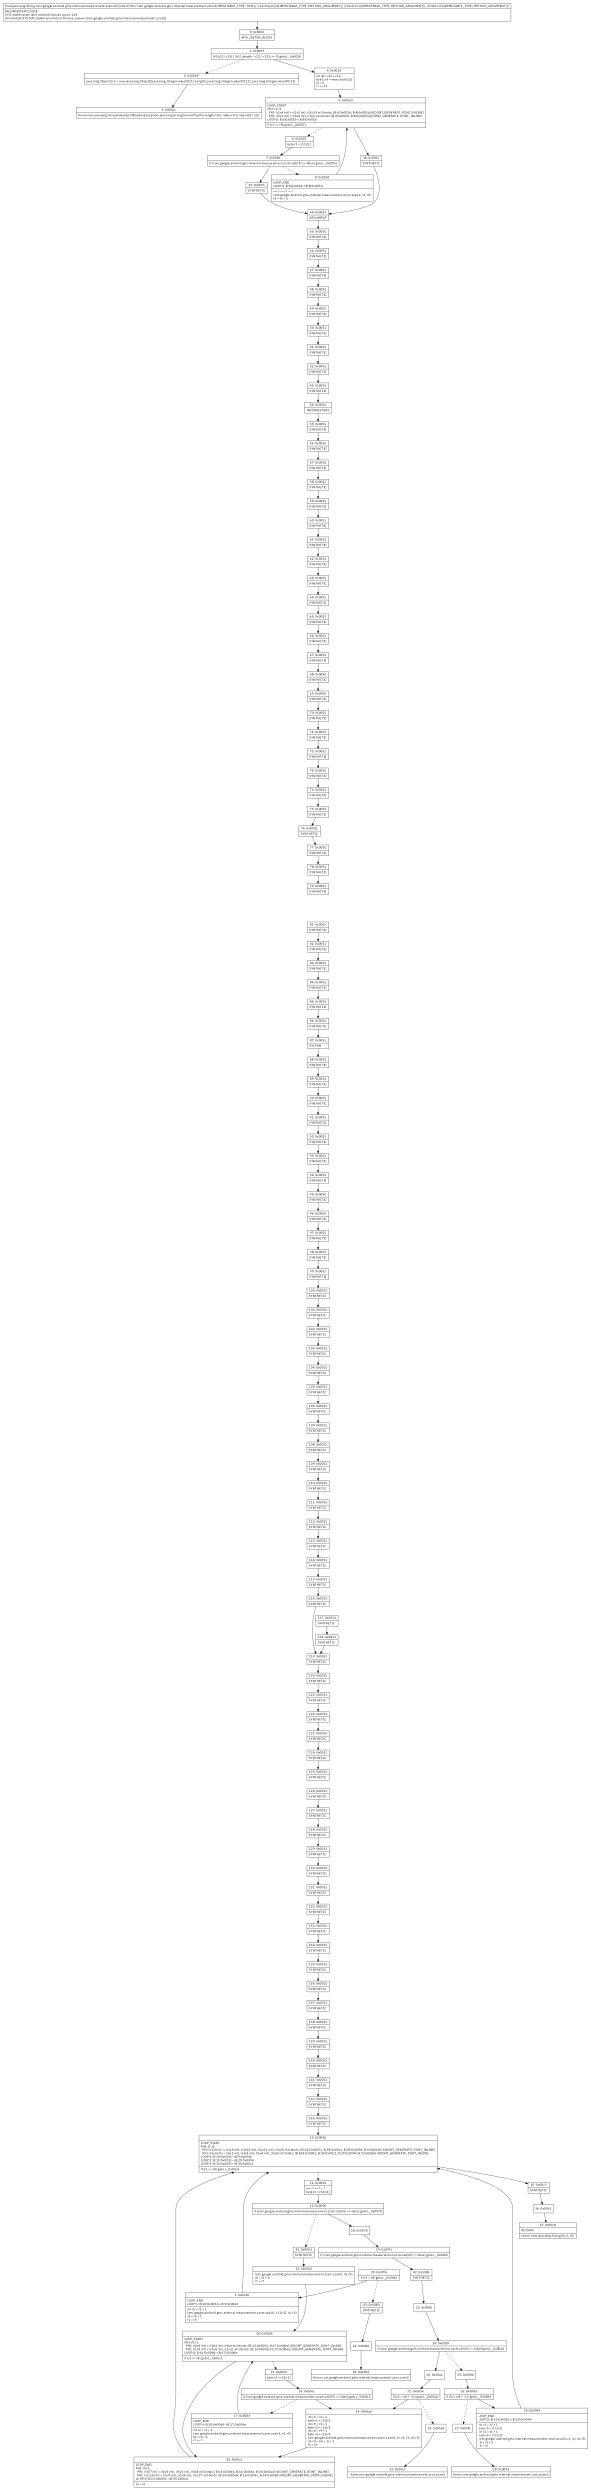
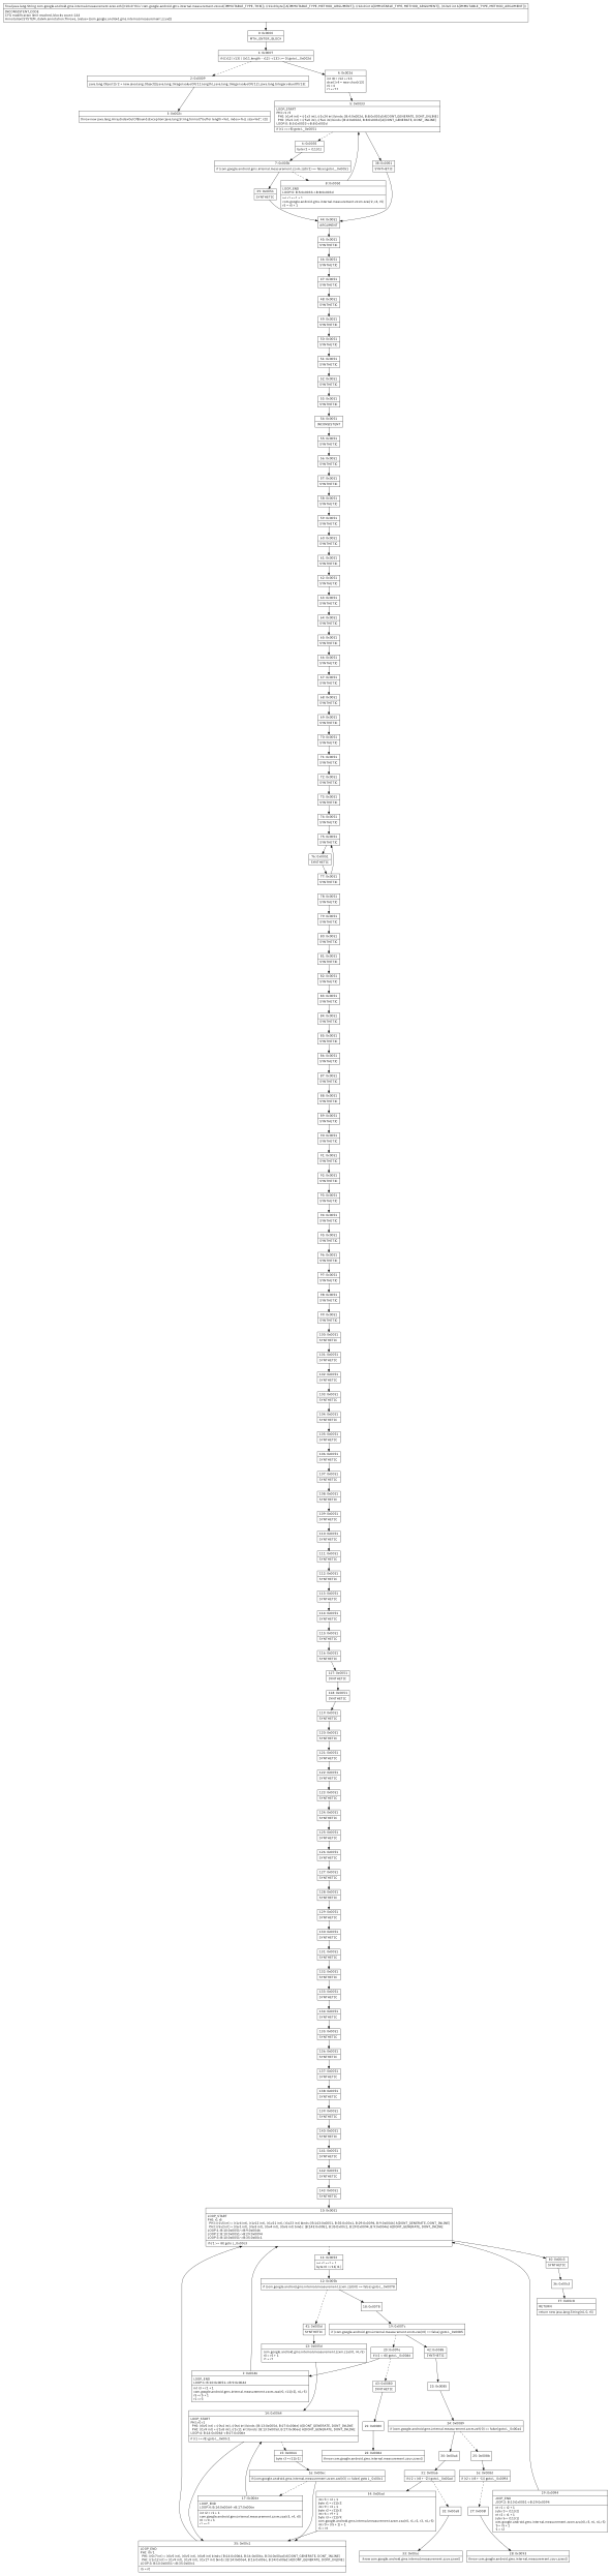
  digraph {
    fontname="IBM Plex Sans"
    node [fontname="IBM Plex Sans" shape=record]
    edge [fontname="IBM Plex Sans"]
    n1 [label="{0\:\ 0x0000|MTH_ENTER_BLOCK\l}"]
    n2 [label="{1\:\ 0x0007|if (((r12 \| r13) \| ((r11.length \- r12) \- r13)) \>= 0) goto L_0x002d\l}"]
    n3 [label="{2\:\ 0x0009|java.lang.Object[] r2 = new java.lang.Object[]\{java.lang.Integer.valueOf(r11.length), java.lang.Integer.valueOf(r12), java.lang.Integer.valueOf(r13)\}\l}"]
    n4 [label="{4\:\ 0x002d|int r8 = r12 + r13\lchar[] r4 = new char[r13]\lr5 = 0\lr1 = r12\l}"]
    n5 [label="{3\:\ 0x002c|throw new java.lang.ArrayIndexOutOfBoundsException(java.lang.String.format(\"buffer length=%d, index=%d, size=%d\", r2))\l}"]
    n6 [label="{5\:\ 0x0033|LOOP_START\lPHI: r1 r5 \l  PHI: (r1v4 int) = (r1v3 int), (r1v24 int) binds: [B:4:0x002d, B:8:0x003d] A[DONT_GENERATE, DONT_INLINE]\l  PHI: (r5v1 int) = (r5v0 int), (r5v6 int) binds: [B:4:0x002d, B:8:0x003d] A[DONT_GENERATE, DONT_INLINE]\lLOOP:0: B:5:0x0033\-\>B:8:0x003d\l|if (r1 \>= r8) goto L_0x0051\l}"]
    n7 [label="{6\:\ 0x0035|byte r2 = r11[r1]\l}"]
    n8 [label="{38\:\ 0x0051|SYNTHETIC\l}"]
    n9 [label="{7\:\ 0x003b|if (com.google.android.gms.internal.measurement.zzxm.zzd(r2) == false) goto L_0x0051\l}"]
    n10 [label="{44\:\ 0x0051|ARGUMENT\l}"]
    n11 [label="{8\:\ 0x003d|LOOP_END\lLOOP:0: B:5:0x0033\-\>B:8:0x003d\l|int r1 = r1 + 1\lcom.google.android.gms.internal.measurement.zzxm.zza(r2, r4, r5)\lr5 = r5 + 1\l}"]
    n12 [label="{39\:\ 0x0051|SYNTHETIC\l}"]
    n13 [label="{9\:\ 0x0046|LOOP_END\lLOOP:1: B:10:0x0051\-\>B:9:0x0046\l|int r3 = r2 + 1\lcom.google.android.gms.internal.measurement.zzxm.zza(r0, r11[r2], r4, r5)\lr5 = r5 + 1\lr1 = r3\l}"]
    n14 [label="{10\:\ 0x0051|LOOP_START\lPHI: r1 r5 \l  PHI: (r1v5 int) = (r1v4 int), (r1v12 int), (r1v21 int), (r1v23 int) binds: [B:143:0x0051, B:35:0x00c1, B:29:0x0094, B:9:0x0046] A[DONT_GENERATE, DONT_INLINE]\l  PHI: (r5v2 int) = (r5v1 int), (r5v3 int), (r5v4 int), (r5v5 int) binds: [B:143:0x0051, B:35:0x00c1, B:29:0x0094, B:9:0x0046] A[DONT_GENERATE, DONT_INLINE]\lLOOP:1: B:10:0x0051\-\>B:9:0x0046\lLOOP:2: B:10:0x0051\-\>B:29:0x0094\lLOOP:3: B:10:0x0051\-\>B:35:0x00c1\l|if (r1 \>= r8) goto L_0x00c3\l}"]
    n15 [label="{11\:\ 0x0053|int r2 = r1 + 1\lbyte r0 = r11[r1]\l}"]
    n16 [label="{40\:\ 0x00c3|SYNTHETIC\l}"]
    n17 [label="{12\:\ 0x005b|if (com.google.android.gms.internal.measurement.zzxm.zzd(r0) == false) goto L_0x0078\l}"]
    n18 [label="{36\:\ 0x00c3}"]
    n19 [label="{18\:\ 0x0078}"]
    n20 [label="{41\:\ 0x005d|SYNTHETIC\l}"]
    n21 [label="{19\:\ 0x007c|if (com.google.android.gms.internal.measurement.zzxm.zze(r0) == false) goto L_0x0085\l}"]
    n22 [label="{13\:\ 0x005d|com.google.android.gms.internal.measurement.zzxm.zza(r0, r4, r5)\lr0 = r5 + 1\lr1 = r2\l}"]
    n23 [label="{14\:\ 0x0064|LOOP_START\lPHI: r0 r1 \l  PHI: (r0v5 int) = (r0v4 int), (r0v6 int) binds: [B:13:0x005d, B:17:0x006e] A[DONT_GENERATE, DONT_INLINE]\l  PHI: (r1v9 int) = (r1v8 int), (r1v11 int) binds: [B:13:0x005d, B:17:0x006e] A[DONT_GENERATE, DONT_INLINE]\lLOOP:4: B:14:0x0064\-\>B:17:0x006e\l|if (r1 \>= r8) goto L_0x00c1\l}"]
    n24 [label="{15\:\ 0x0066|byte r3 = r11[r1]\l}"]
    n25 [label="{35\:\ 0x00c1|LOOP_END\lPHI: r0 r1 \l  PHI: (r0v7 int) = (r0v5 int), (r0v5 int), (r0v8 int) binds: [B:14:0x0064, B:16:0x006c, B:34:0x00ad] A[DONT_GENERATE, DONT_INLINE]\l  PHI: (r1v12 int) = (r1v9 int), (r1v9 int), (r1v17 int) binds: [B:14:0x0064, B:16:0x006c, B:34:0x00ad] A[DONT_GENERATE, DONT_INLINE]\lLOOP:3: B:10:0x0051\-\>B:35:0x00c1\l|r5 = r0\l}"]
    n26 [label="{16\:\ 0x006c|if (com.google.android.gms.internal.measurement.zzxm.zzd(r3) == false) goto L_0x00c1\l}"]
    n27 [label="{17\:\ 0x006e|LOOP_END\lLOOP:4: B:14:0x0064\-\>B:17:0x006e\l|int r2 = r1 + 1\lcom.google.android.gms.internal.measurement.zzxm.zza(r3, r4, r0)\lr0 = r0 + 1\lr1 = r2\l}"]
    n28 [label="{20\:\ 0x007e|if (r2 \< r8) goto L_0x0046\l}"]
    n29 [label="{42\:\ 0x0085|SYNTHETIC\l}"]
    n30 [label="{43\:\ 0x0080|SYNTHETIC\l}"]
    n31 [label="{23\:\ 0x0085}"]
    n32 [label="{21\:\ 0x0080}"]
    n33 [label="{22\:\ 0x0084|throw com.google.android.gms.internal.measurement.zzuv.zzwx()\l}"]
    n34 [label="{24\:\ 0x0089|if (com.google.android.gms.internal.measurement.zzxm.zzf(r0) == false) goto L_0x00a4\l}"]
    n35 [label="{25\:\ 0x008b}"]
    n36 [label="{30\:\ 0x00a4}"]
    n37 [label="{26\:\ 0x008d|if (r2 \< (r8 + \-1)) goto L_0x0094\l}"]
    n38 [label="{31\:\ 0x00a6|if (r2 \< (r8 + \-2)) goto L_0x00ad\l}"]
    n39 [label="{27\:\ 0x008f}"]
    n40 [label="{29\:\ 0x0094|LOOP_END\lLOOP:2: B:10:0x0051\-\>B:29:0x0094\l|int r1 = r2 + 1\lbyte r3 = r11[r2]\lint r2 = r1 + 1\lbyte r6 = r11[r1]\lcom.google.android.gms.internal.measurement.zzxm.zza(r0, r3, r6, r4, r5)\lr5 = r5 + 1\lr1 = r2\l}"]
    n41 [label="{28\:\ 0x0093|throw com.google.android.gms.internal.measurement.zzuv.zzwx()\l}"]
    n42 [label="{32\:\ 0x00a8}"]
    n43 [label="{34\:\ 0x00ad|int r3 = r2 + 1\lbyte r1 = r11[r2]\lint r9 = r3 + 1\lbyte r2 = r11[r3]\lint r6 = r9 + 1\lbyte r3 = r11[r9]\lcom.google.android.gms.internal.measurement.zzxm.zza(r0, r1, r2, r3, r4, r5)\lint r0 = (r5 + 1) + 1\lr1 = r6\l}"]
    n44 [label="{33\:\ 0x00ac|throw com.google.android.gms.internal.measurement.zzuv.zzwx()\l}"]
    n45 [label="{37\:\ 0x00c8|RETURN\l|return new java.lang.String(r4, 0, r5)\l}"]
    n46 [label="{45\:\ 0x0051|SYNTHETIC\l}"]
    n47 [label="{46\:\ 0x0051|SYNTHETIC\l}"]
    n48 [label="{47\:\ 0x0051|SYNTHETIC\l}"]
    n49 [label="{48\:\ 0x0051|SYNTHETIC\l}"]
    n50 [label="{49\:\ 0x0051|SYNTHETIC\l}"]
    n51 [label="{50\:\ 0x0051|SYNTHETIC\l}"]
    n52 [label="{51\:\ 0x0051|SYNTHETIC\l}"]
    n53 [label="{52\:\ 0x0051|SYNTHETIC\l}"]
    n54 [label="{53\:\ 0x0051|SYNTHETIC\l}"]
    n55 [label="{54\:\ 0x0051|INCONSISTENT\l}"]
    n56 [label="{55\:\ 0x0051|SYNTHETIC\l}"]
    n57 [label="{56\:\ 0x0051|SYNTHETIC\l}"]
    n58 [label="{57\:\ 0x0051|SYNTHETIC\l}"]
    n59 [label="{58\:\ 0x0051|SYNTHETIC\l}"]
    n60 [label="{59\:\ 0x0051|SYNTHETIC\l}"]
    n61 [label="{60\:\ 0x0051|SYNTHETIC\l}"]
    n62 [label="{61\:\ 0x0051|SYNTHETIC\l}"]
    n63 [label="{62\:\ 0x0051|SYNTHETIC\l}"]
    n64 [label="{63\:\ 0x0051|SYNTHETIC\l}"]
    n65 [label="{64\:\ 0x0051|SYNTHETIC\l}"]
    n66 [label="{65\:\ 0x0051|SYNTHETIC\l}"]
    n67 [label="{66\:\ 0x0051|SYNTHETIC\l}"]
    n68 [label="{67\:\ 0x0051|SYNTHETIC\l}"]
    n69 [label="{68\:\ 0x0051|SYNTHETIC\l}"]
    n70 [label="{69\:\ 0x0051|SYNTHETIC\l}"]
    n71 [label="{70\:\ 0x0051|SYNTHETIC\l}"]
    n72 [label="{71\:\ 0x0051|SYNTHETIC\l}"]
    n73 [label="{72\:\ 0x0051|SYNTHETIC\l}"]
    n74 [label="{73\:\ 0x0051|SYNTHETIC\l}"]
    n75 [label="{74\:\ 0x0051|SYNTHETIC\l}"]
    n76 [label="{75\:\ 0x0051|SYNTHETIC\l}"]
    n77 [label="{76\:\ 0x0051|SYNTHETIC\l}"]
    n78 [label="{77\:\ 0x0051|SYNTHETIC\l}"]
    n79 [label="{78\:\ 0x0051|SYNTHETIC\l}"]
    n80 [label="{79\:\ 0x0051|SYNTHETIC\l}"]
+   n81 [label="{80\:\ 0x0051|SYNTHETIC\l}"]
    n82 [label="{81\:\ 0x0051|SYNTHETIC\l}"]
    n83 [label="{82\:\ 0x0051|SYNTHETIC\l}"]
    n84 [label="{83\:\ 0x0051|SYNTHETIC\l}"]
    n85 [label="{84\:\ 0x0051|SYNTHETIC\l}"]
    n86 [label="{85\:\ 0x0051|SYNTHETIC\l}"]
    n87 [label="{86\:\ 0x0051|SYNTHETIC\l}"]
-   n88 [label="{87\:\ 0x0051|SYSTEM\l}"]
+   n88 [label="{87\:\ 0x0051|SYNTHETIC\l}"]
    n89 [label="{88\:\ 0x0051|SYNTHETIC\l}"]
    n90 [label="{89\:\ 0x0051|SYNTHETIC\l}"]
    n91 [label="{90\:\ 0x0051|SYNTHETIC\l}"]
    n92 [label="{91\:\ 0x0051|SYNTHETIC\l}"]
    n93 [label="{92\:\ 0x0051|SYNTHETIC\l}"]
    n94 [label="{93\:\ 0x0051|SYNTHETIC\l}"]
    n95 [label="{94\:\ 0x0051|SYNTHETIC\l}"]
    n96 [label="{95\:\ 0x0051|SYNTHETIC\l}"]
    n97 [label="{96\:\ 0x0051|SYNTHETIC\l}"]
    n98 [label="{97\:\ 0x0051|SYNTHETIC\l}"]
    n99 [label="{98\:\ 0x0051|SYNTHETIC\l}"]
    n100 [label="{99\:\ 0x0051|SYNTHETIC\l}"]
    n101 [label="{100\:\ 0x0051|SYNTHETIC\l}"]
    n102 [label="{101\:\ 0x0051|SYNTHETIC\l}"]
    n103 [label="{102\:\ 0x0051|SYNTHETIC\l}"]
    n104 [label="{103\:\ 0x0051|SYNTHETIC\l}"]
    n105 [label="{104\:\ 0x0051|SYNTHETIC\l}"]
    n106 [label="{105\:\ 0x0051|SYNTHETIC\l}"]
    n107 [label="{106\:\ 0x0051|SYNTHETIC\l}"]
    n108 [label="{107\:\ 0x0051|SYNTHETIC\l}"]
    n109 [label="{108\:\ 0x0051|SYNTHETIC\l}"]
    n110 [label="{109\:\ 0x0051|SYNTHETIC\l}"]
    n111 [label="{110\:\ 0x0051|SYNTHETIC\l}"]
    n112 [label="{111\:\ 0x0051|SYNTHETIC\l}"]
    n113 [label="{112\:\ 0x0051|SYNTHETIC\l}"]
    n114 [label="{113\:\ 0x0051|SYNTHETIC\l}"]
    n115 [label="{114\:\ 0x0051|SYNTHETIC\l}"]
    n116 [label="{115\:\ 0x0051|SYNTHETIC\l}"]
    n117 [label="{116\:\ 0x0051|SYNTHETIC\l}"]
    n118 [label="{117\:\ 0x0051|SYNTHETIC\l}"]
    n119 [label="{118\:\ 0x0051|SYNTHETIC\l}"]
    n120 [label="{119\:\ 0x0051|SYNTHETIC\l}"]
    n121 [label="{120\:\ 0x0051|SYNTHETIC\l}"]
    n122 [label="{121\:\ 0x0051|SYNTHETIC\l}"]
    n123 [label="{122\:\ 0x0051|SYNTHETIC\l}"]
    n124 [label="{123\:\ 0x0051|SYNTHETIC\l}"]
    n125 [label="{124\:\ 0x0051|SYNTHETIC\l}"]
    n126 [label="{125\:\ 0x0051|SYNTHETIC\l}"]
    n127 [label="{126\:\ 0x0051|SYNTHETIC\l}"]
    n128 [label="{127\:\ 0x0051|SYNTHETIC\l}"]
    n129 [label="{128\:\ 0x0051|SYNTHETIC\l}"]
    n130 [label="{129\:\ 0x0051|SYNTHETIC\l}"]
    n131 [label="{130\:\ 0x0051|SYNTHETIC\l}"]
    n132 [label="{131\:\ 0x0051|SYNTHETIC\l}"]
    n133 [label="{132\:\ 0x0051|SYNTHETIC\l}"]
    n134 [label="{133\:\ 0x0051|SYNTHETIC\l}"]
    n135 [label="{134\:\ 0x0051|SYNTHETIC\l}"]
    n136 [label="{135\:\ 0x0051|SYNTHETIC\l}"]
    n137 [label="{136\:\ 0x0051|SYNTHETIC\l}"]
    n138 [label="{137\:\ 0x0051|SYNTHETIC\l}"]
    n139 [label="{138\:\ 0x0051|SYNTHETIC\l}"]
    n140 [label="{139\:\ 0x0051|SYNTHETIC\l}"]
    n141 [label="{140\:\ 0x0051|SYNTHETIC\l}"]
    n142 [label="{141\:\ 0x0051|SYNTHETIC\l}"]
    n143 [label="{142\:\ 0x0051|SYNTHETIC\l}"]
    n144 [label="{143\:\ 0x0051|SYNTHETIC\l}"]
    n145 [label="{final java.lang.String com.google.android.gms.internal.measurement.zzxo.zzh((r10v0 'this' com.google.android.gms.internal.measurement.zzxo A[IMMUTABLE_TYPE, THIS]), (r11v0 byte[] A[IMMUTABLE_TYPE, METHOD_ARGUMENT]), (r12v0 int A[IMMUTABLE_TYPE, METHOD_ARGUMENT]), (r13v0 int A[IMMUTABLE_TYPE, METHOD_ARGUMENT]))  | INCONSISTENT_CODE\lCFG modification limit reached, blocks count: 144\lAnnotation[SYSTEM, dalvik.annotation.Throws, \{value=[com.google.android.gms.internal.measurement.zzuv]\}]\l}"]
    n1 -> n2
    n2 -> n3 [style=dashed]
    n2 -> n4
    n3 -> n5
    n4 -> n6
    n6 -> n7 [style=dashed]
    n6 -> n8
    n7 -> n9
    n8 -> n10
    n9 -> n11 [style=dashed]
    n9 -> n12
    n10 -> n46
    n11 -> n6
    n12 -> n10
    n13 -> n14
    n14 -> n15 [style=dashed]
    n14 -> n16
    n15 -> n17
    n16 -> n18
    n17 -> n19
    n17 -> n20 [style=dashed]
    n18 -> n45
    n19 -> n21
    n20 -> n22
+   n21 -> n28 [style=dashed]
    n21 -> n29
    n22 -> n23
    n23 -> n24 [style=dashed]
    n23 -> n25
    n24 -> n26
    n25 -> n14
-   n26 -> n43
+   n26 -> n25
    n26 -> n27 [style=dashed]
    n27 -> n23
    n28 -> n13
    n28 -> n30 [style=dashed]
    n29 -> n31
    n30 -> n32
    n31 -> n34
    n32 -> n33
    n34 -> n35 [style=dashed]
    n34 -> n36
    n35 -> n37
    n36 -> n38
    n37 -> n39 [style=dashed]
-   n37 -> n40
    n38 -> n42 [style=dashed]
    n38 -> n43
    n39 -> n41
    n40 -> n14
    n42 -> n44
    n43 -> n25
    n46 -> n47
    n47 -> n48
    n48 -> n49
    n49 -> n50
    n50 -> n51
    n51 -> n52
    n52 -> n53
    n53 -> n54
    n54 -> n55
    n55 -> n56
    n56 -> n57
    n57 -> n58
    n58 -> n59
    n59 -> n60
    n60 -> n61
    n61 -> n62
    n62 -> n63
    n63 -> n64
    n64 -> n65
    n65 -> n66
    n66 -> n67
    n67 -> n68
    n68 -> n69
    n69 -> n70
    n70 -> n71
    n71 -> n72
    n72 -> n73
    n73 -> n74
    n74 -> n75
    n75 -> n76
    n76 -> n77
    n77 -> n78
-   n78 -> n79
+   n78 -> n76
    n79 -> n80
+   n80 -> n81
+   n81 -> n82
    n82 -> n83
    n83 -> n84
    n84 -> n85
    n85 -> n86
    n86 -> n87
    n87 -> n88
    n88 -> n89
    n89 -> n90
    n90 -> n91
    n91 -> n92
    n92 -> n93
    n93 -> n94
    n94 -> n95
    n95 -> n96
    n96 -> n97
    n97 -> n98
    n98 -> n99
    n99 -> n100
    n100 -> n101
    n101 -> n102
    n102 -> n103
    n103 -> n104
    n104 -> n105
    n105 -> n106
    n106 -> n107
    n107 -> n108
    n108 -> n109
    n109 -> n110
    n110 -> n111
    n111 -> n112
    n112 -> n113
    n113 -> n114
    n114 -> n115
    n115 -> n116
    n116 -> n117
-   n117 -> n120
+   n117 -> n118
    n118 -> n119
    n119 -> n120
    n120 -> n121
    n121 -> n122
    n122 -> n123
    n123 -> n124
    n124 -> n125
    n125 -> n126
+   n126 -> n127
    n127 -> n128
    n128 -> n129
    n129 -> n130
    n130 -> n131
    n131 -> n132
    n132 -> n133
    n133 -> n134
    n134 -> n135
    n135 -> n136
    n136 -> n137
    n137 -> n138
    n138 -> n139
    n139 -> n140
    n140 -> n141
    n141 -> n142
    n142 -> n143
    n143 -> n144
    n144 -> n14
    n145 -> n1
  }
